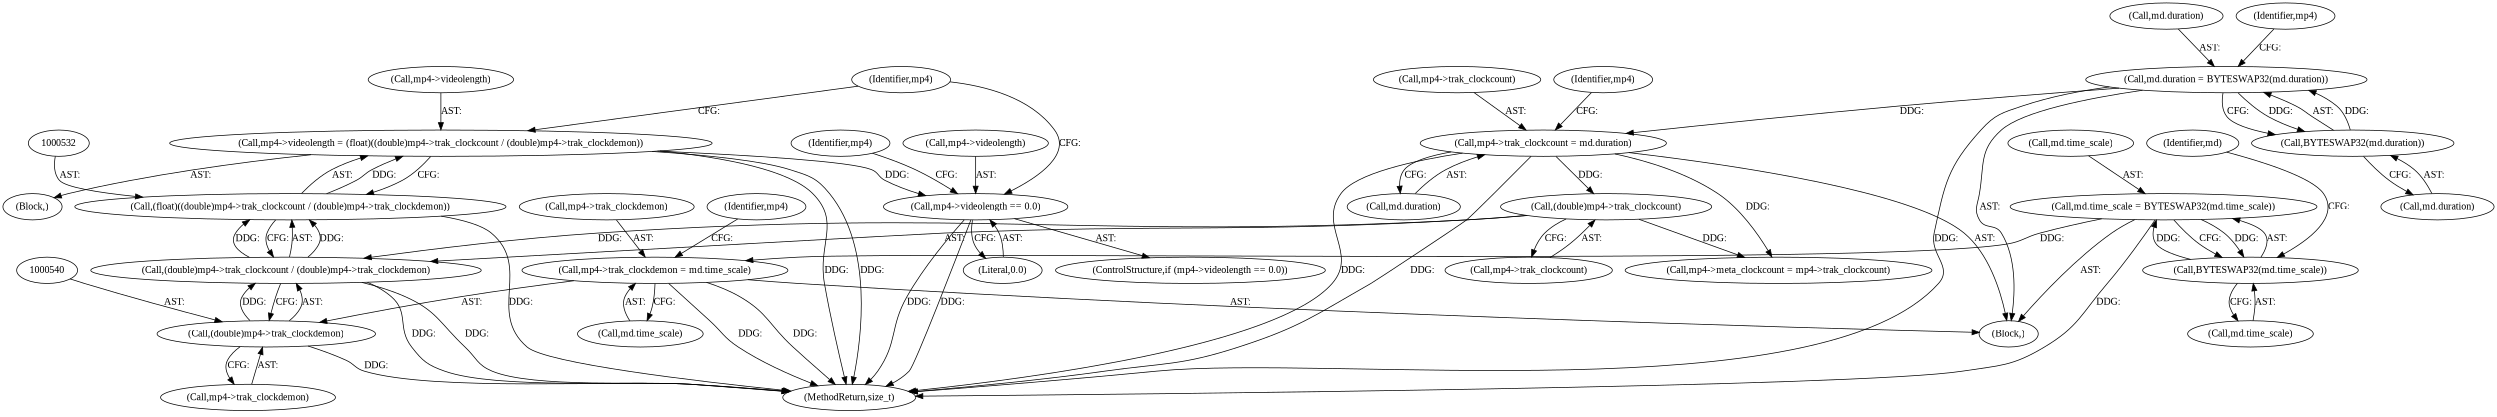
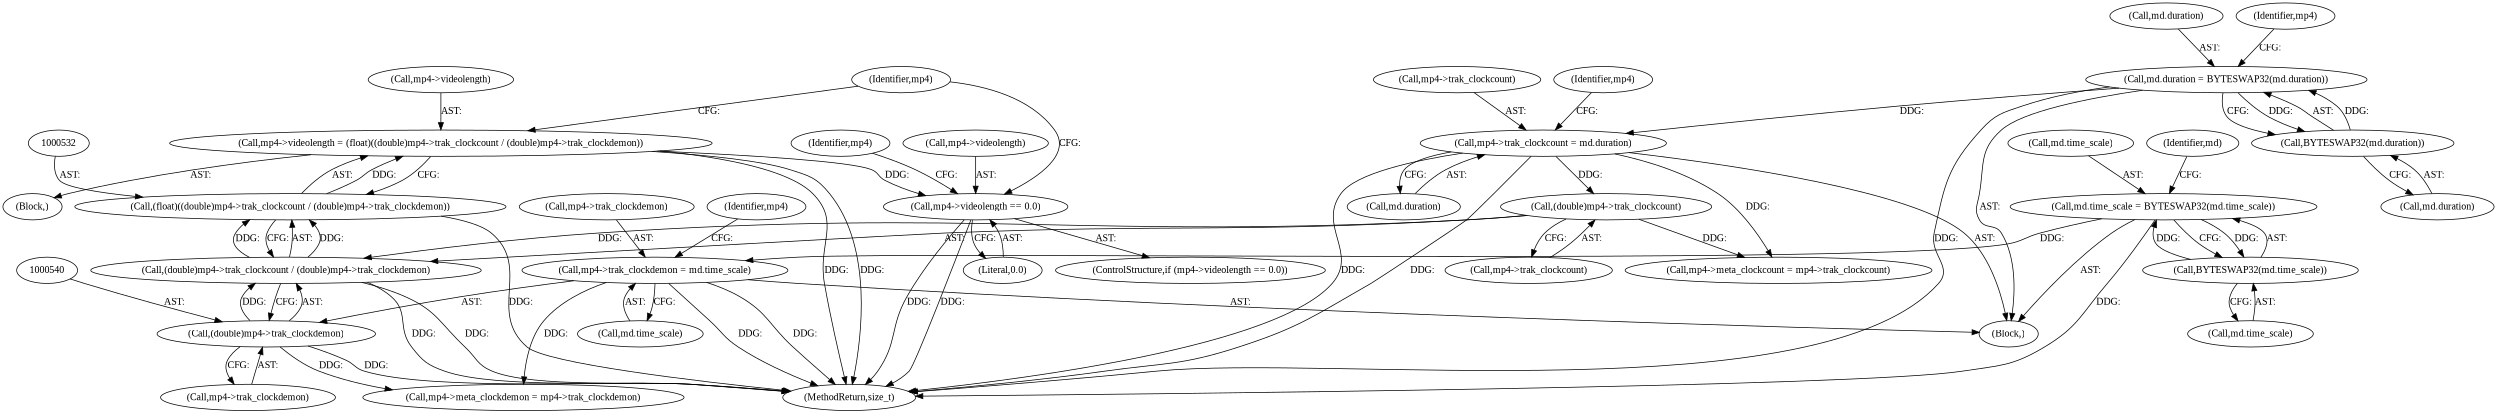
  digraph {
    fontname="Liberation Serif"
    node [fontname="Liberation Serif"]
    edge [fontname="Liberation Serif"]
    n1 [label="(Call,mp4->videolength = (float)((double)mp4->trak_clockcount / (double)mp4->trak_clockdemon))"]
    n2 [label="(Call,(float)((double)mp4->trak_clockcount / (double)mp4->trak_clockdemon))"]
    n3 [label="(Call,mp4->videolength == 0.0)"]
    n4 [label="(Block,)"]
    n5 [label="(MethodReturn,size_t)"]
    n6 [label="(Call,(double)mp4->trak_clockcount / (double)mp4->trak_clockdemon)"]
    n7 [label="(Literal,0.0)"]
    n8 [label="(ControlStructure,if (mp4->videolength == 0.0))"]
    n9 [label="(Call,(double)mp4->trak_clockdemon)"]
    n10 [label="(Call,mp4->trak_clockdemon)"]
+   n11 [label="(Call,mp4->meta_clockdemon = mp4->trak_clockdemon)"]
    n12 [label="(Call,(double)mp4->trak_clockcount)"]
    n13 [label="(Call,mp4->trak_clockcount)"]
    n14 [label="(Call,mp4->meta_clockcount = mp4->trak_clockcount)"]
    n15 [label="(Call,mp4->trak_clockcount = md.duration)"]
    n16 [label="(Block,)"]
    n17 [label="(Call,md.duration)"]
    n18 [label="(Call,md.duration = BYTESWAP32(md.duration))"]
    n19 [label="(Call,BYTESWAP32(md.duration))"]
    n20 [label="(Call,md.duration)"]
    n21 [label="(Call,mp4->trak_clockdemon = md.time_scale)"]
    n22 [label="(Call,md.time_scale)"]
    n23 [label="(Call,md.time_scale = BYTESWAP32(md.time_scale))"]
    n24 [label="(Call,BYTESWAP32(md.time_scale))"]
    n25 [label="(Call,md.time_scale)"]
    n26 [label="(Identifier,mp4)"]
    n27 [label="(Call,mp4->trak_clockdemon)"]
    n28 [label="(Identifier,mp4)"]
    n29 [label="(Call,mp4->trak_clockcount)"]
    n30 [label="(Identifier,md)"]
    n31 [label="(Call,mp4->videolength)"]
    n32 [label="(Call,mp4->videolength)"]
    n33 [label="(Identifier,mp4)"]
    n34 [label="(Call,md.duration)"]
    n35 [label="(Identifier,mp4)"]
    n36 [label="(Identifier,mp4)"]
    n37 [label="(Call,md.time_scale)"]
    1000532
    1000540
    n1 -> n2 [label="CFG: "]
    n1 -> n3 [label="DDG: "]
    n1 -> n4 [label="AST: "]
    n1 -> n5 [label="DDG: "]
    n1 -> n5 [label="DDG: "]
    n2 -> n1 [label="AST: "]
    n2 -> n1 [label="DDG: "]
    n2 -> n5 [label="DDG: "]
    n2 -> n6 [label="CFG: "]
    n3 -> n5 [label="DDG: "]
    n3 -> n5 [label="DDG: "]
    n3 -> n7 [label="CFG: "]
    n3 -> n8 [label="AST: "]
    n6 -> n2 [label="AST: "]
    n6 -> n2 [label="DDG: "]
    n6 -> n2 [label="DDG: "]
    n6 -> n5 [label="DDG: "]
    n6 -> n5 [label="DDG: "]
    n6 -> n9 [label="CFG: "]
    n7 -> n3 [label="AST: "]
    n9 -> n5 [label="DDG: "]
    n9 -> n6 [label="AST: "]
    n9 -> n6 [label="DDG: "]
    n9 -> n10 [label="CFG: "]
+   n9 -> n11 [label="DDG: "]
    n10 -> n9 [label="AST: "]
    n12 -> n6 [label="AST: "]
    n12 -> n6 [label="DDG: "]
    n12 -> n13 [label="CFG: "]
    n12 -> n14 [label="DDG: "]
    n13 -> n12 [label="AST: "]
    n15 -> n5 [label="DDG: "]
    n15 -> n5 [label="DDG: "]
    n15 -> n12 [label="DDG: "]
    n15 -> n14 [label="DDG: "]
    n15 -> n16 [label="AST: "]
    n15 -> n17 [label="CFG: "]
    n17 -> n15 [label="AST: "]
    n18 -> n5 [label="DDG: "]
    n18 -> n15 [label="DDG: "]
    n18 -> n16 [label="AST: "]
    n18 -> n19 [label="CFG: "]
    n18 -> n19 [label="DDG: "]
    n19 -> n18 [label="AST: "]
    n19 -> n18 [label="DDG: "]
    n19 -> n20 [label="CFG: "]
    n20 -> n19 [label="AST: "]
    n21 -> n5 [label="DDG: "]
    n21 -> n5 [label="DDG: "]
    n21 -> n9 [label="AST: "]
+   n21 -> n11 [label="DDG: "]
    n21 -> n16 [label="AST: "]
    n21 -> n22 [label="CFG: "]
    n22 -> n21 [label="AST: "]
    n23 -> n5 [label="DDG: "]
    n23 -> n16 [label="AST: "]
    n23 -> n21 [label="DDG: "]
    n23 -> n24 [label="CFG: "]
    n23 -> n24 [label="DDG: "]
    n24 -> n23 [label="AST: "]
    n24 -> n23 [label="DDG: "]
    n24 -> n25 [label="CFG: "]
    n25 -> n24 [label="AST: "]
    n26 -> n3 [label="CFG: "]
    n27 -> n21 [label="AST: "]
    n28 -> n21 [label="CFG: "]
    n29 -> n15 [label="AST: "]
-   n30 -> n24 [label="CFG: "]
+   n30 -> n23 [label="CFG: "]
    n31 -> n1 [label="AST: "]
    n32 -> n3 [label="AST: "]
    n33 -> n1 [label="CFG: "]
    n33 -> n3 [label="CFG: "]
    n34 -> n18 [label="AST: "]
    n35 -> n18 [label="CFG: "]
    n36 -> n15 [label="CFG: "]
    n37 -> n23 [label="AST: "]
    1000532 -> n2 [label="AST: "]
    1000540 -> n9 [label="AST: "]
  }
